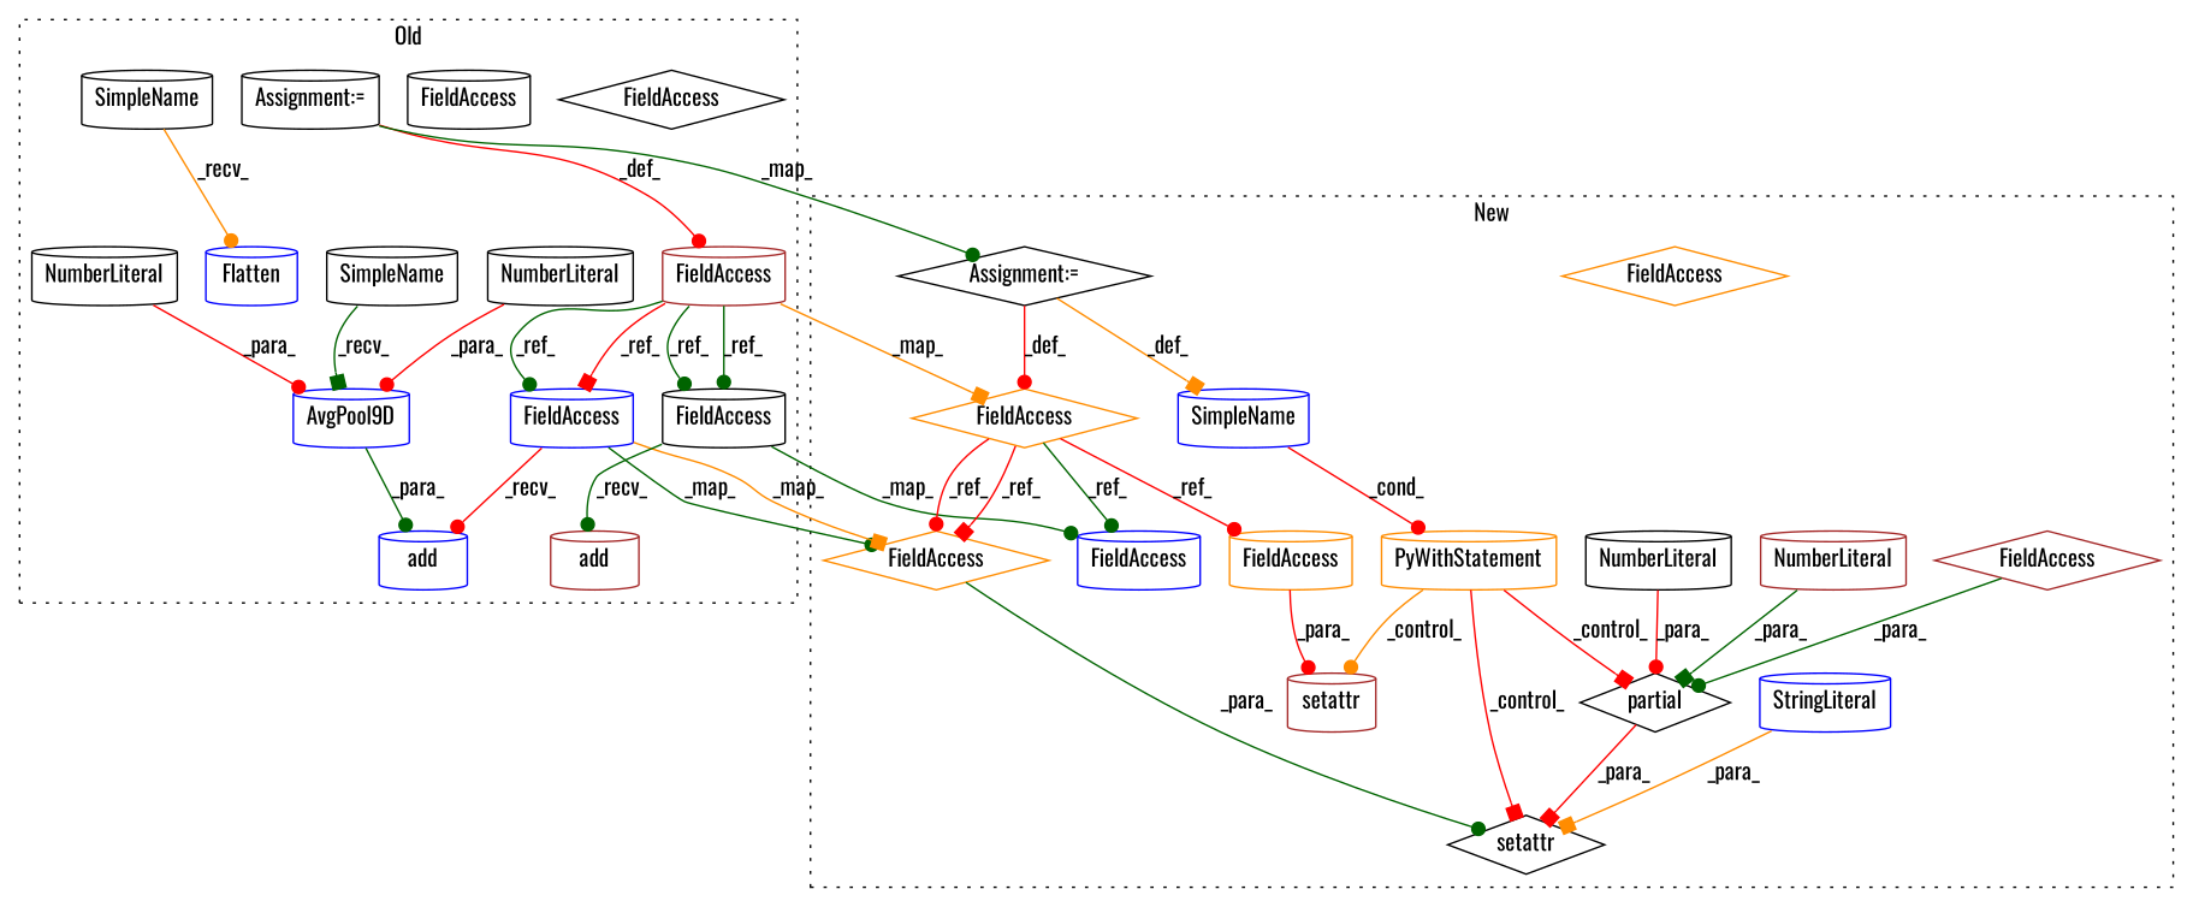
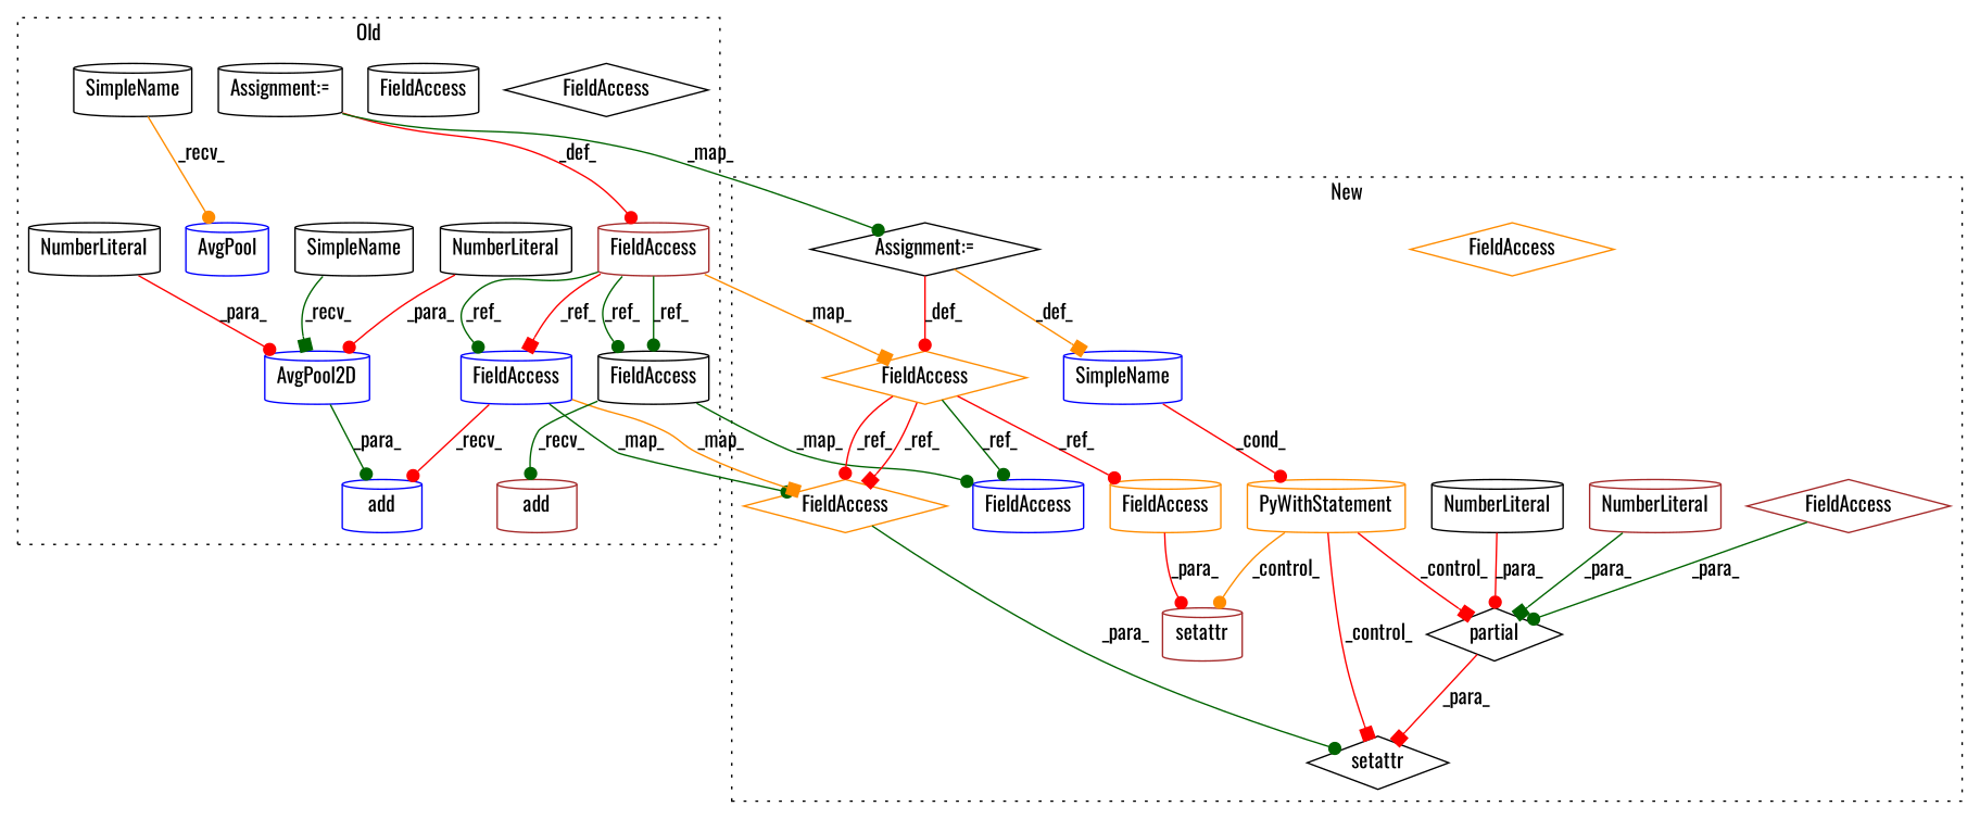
  digraph {
    fontname=Oswald
    node [a=22 color=black fontname=Oswald l=13 s=17229 shape=cylinder]
    edge [arrowhead=dot color=red fontname=Oswald]
    n1 [a=32 color=brown l="4,1" label=add s="17243,17268"]
    n2 [color=brown label=FieldAccess s=15838]
    n3 [label=FieldAccess shape=diamond]
    n4 [label=FieldAccess s=17277]
    n5 [a=32 color=blue l="4,1" label=add s="17291,17312"]
    n6 [a=7 l=1 label="Assignment:=" s=15851]
-   n7 [a=32 color=blue l="10,1" label=AvgPool9D s="17298,17311"]
-   n8 [a=32 color=blue l=9 label=Flatten s=17383]
+   n7 [a=32 color=blue l="10,1" label=AvgPool2D s="17298,17311"]
+   n8 [a=32 color=blue l=9 label=AvgPool s=17383]
    n9 [a=34 l=1 label=NumberLiteral s=17308]
    n10 [a=34 l=1 label=NumberLiteral s=17310]
    n11 [color=blue label=FieldAccess s=17277]
    n12 [label=FieldAccess]
    n13 [a=42 l=2 label=SimpleName s=17380]
    n14 [a=42 l=2 label=SimpleName s=17295]
    n15 [a=32 l="8,1" label=partial s="17515,17563" shape=diamond]
    n16 [color=brown l=36 label=FieldAccess s=17523 shape=diamond]
    n17 [a=32 l="8,1" label=setattr s="17480,17564" shape=diamond]
    n18 [color=darkorange label=FieldAccess s=15820 shape=diamond]
    n19 [color=blue label=FieldAccess s=17419]
    n20 [color=darkorange label=FieldAccess s=17488 shape=diamond]
    n21 [a=34 color=brown l=1 label=NumberLiteral s=17562]
    n22 [a=34 l=1 label=NumberLiteral s=17560]
    n23 [a=104 color=darkorange l="10,2" label=PyWithStatement s="15880,15916"]
    n24 [a=42 color=blue label=SimpleName l="" s=""]
-   n25 [a=45 color=blue l=12 label=StringLiteral s=17502]
    n26 [a=7 l=1 label="Assignment:=" s=15833 shape=diamond]
    n27 [a=32 color=brown l="8,1" label=setattr s="15928,16011"]
    n28 [color=darkorange label=FieldAccess s=17488 shape=diamond]
    n29 [color=darkorange label=FieldAccess s=15936]
    subgraph cluster_1 {
      label=Old
      style=dotted
      n1
      n2
      n3
      n4
      n5
      n6
      n7
      n8
      n9
      n10
      n11
      n12
      n13
      n14
    }
    subgraph cluster_2 {
      label=New
      style=dotted
      n15
      n16
      n17
      n18
      n19
      n20
      n21
      n22
      n23
      n24
-     n25
      n26
      n27
      n28
      n29
    }
    n2 -> n11 [color=darkgreen label=_ref_]
    n2 -> n11 [arrowhead=box label=_ref_]
    n2 -> n12 [color=darkgreen label=_ref_]
    n2 -> n12 [color=darkgreen label=_ref_]
    n2 -> n18 [arrowhead=box color=darkorange label=_map_]
    n6 -> n2 [label=_def_]
    n6 -> n26 [color=darkgreen label=_map_]
    n7 -> n5 [color=darkgreen label=_para_]
    n9 -> n7 [label=_para_]
    n10 -> n7 [label=_para_]
    n11 -> n5 [label=_recv_]
    n11 -> n28 [color=darkgreen label=_map_]
    n11 -> n28 [arrowhead=box color=darkorange label=_map_]
    n12 -> n1 [color=darkgreen label=_recv_]
    n12 -> n19 [color=darkgreen label=_map_]
    n13 -> n8 [color=darkorange label=_recv_]
    n14 -> n7 [arrowhead=box color=darkgreen label=_recv_]
    n15 -> n17 [arrowhead=box label=_para_]
    n16 -> n15 [color=darkgreen label=_para_]
    n18 -> n19 [color=darkgreen label=_ref_]
    n18 -> n28 [label=_ref_]
    n18 -> n28 [arrowhead=box label=_ref_]
    n18 -> n29 [label=_ref_]
    n21 -> n15 [arrowhead=box color=darkgreen label=_para_]
    n22 -> n15 [label=_para_]
    n23 -> n15 [arrowhead=box label=_control_]
    n23 -> n17 [arrowhead=box label=_control_]
    n23 -> n27 [color=darkorange label=_control_]
    n24 -> n23 [label=_cond_]
-   n25 -> n17 [arrowhead=box color=darkorange label=_para_]
    n26 -> n18 [label=_def_]
    n26 -> n24 [arrowhead=box color=darkorange label=_def_]
    n28 -> n17 [color=darkgreen label=_para_]
    n29 -> n27 [label=_para_]
  }
